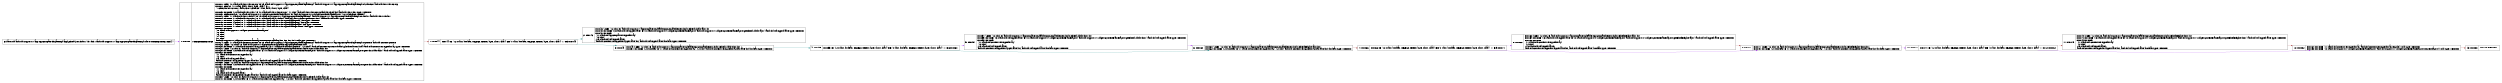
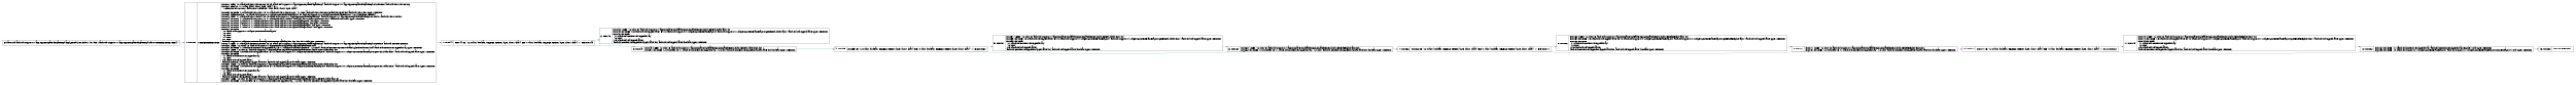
  digraph {
    rankdir=LR
    node [shape=record]
    edge [color=purple]
    n1 [label="{0\:\ 0x0000|MTH_ENTER_BLOCK\l|0x0000: IGET  (r0 I:android.view.ViewGroup) = (r5 I:android.support.v7.app.AppCompatDelegateImpl) android.support.v7.app.AppCompatDelegateImpl.mSubDecor android.view.ViewGroup \l0x0002: CONST  (r1 I:?[int, float, short, byte, char]) = \l  (16908290(0x1020002, float:2.3877235E\-38) ?[int, float, short, byte, char])\l \l0x0005: INVOKE  (r0 I:android.view.View) = (r0 I:android.view.ViewGroup), (r1 I:int) android.view.ViewGroup.findViewById(int):android.view.View type: VIRTUAL \l0x0009: CHECK_CAST  (r0 I:android.support.v7.widget.ContentFrameLayout) = (android.support.v7.widget.ContentFrameLayout) (r0 I:?[OBJECT, ARRAY]) \l0x000b: IGET  (r1 I:android.view.Window) = (r5 I:android.support.v7.app.AppCompatDelegateImpl) android.support.v7.app.AppCompatDelegateImpl.mWindow android.view.Window \l0x000d: INVOKE  (r1 I:android.view.View) = (r1 I:android.view.Window) android.view.Window.getDecorView():android.view.View type: VIRTUAL \l0x0011: INVOKE  (r2 I:int) = (r1 I:android.view.View) android.view.View.getPaddingLeft():int type: VIRTUAL \l0x0015: INVOKE  (r3 I:int) = (r1 I:android.view.View) android.view.View.getPaddingTop():int type: VIRTUAL \l0x0019: INVOKE  (r4 I:int) = (r1 I:android.view.View) android.view.View.getPaddingRight():int type: VIRTUAL \l0x001d: INVOKE  (r1 I:int) = (r1 I:android.view.View) android.view.View.getPaddingBottom():int type: VIRTUAL \l0x0021: INVOKE  \l  (r0 I:android.support.v7.widget.ContentFrameLayout)\l  (r2 I:int)\l  (r3 I:int)\l  (r4 I:int)\l  (r1 I:int)\l android.support.v7.widget.ContentFrameLayout.setDecorPadding(int, int, int, int):void type: VIRTUAL \l0x0024: IGET  (r1 I:android.content.Context) = (r5 I:android.support.v7.app.AppCompatDelegateImpl) android.support.v7.app.AppCompatDelegateImpl.mContext android.content.Context \l0x0026: SGET  (r2 I:int[]) =  android.support.v7.appcompat.R.styleable.AppCompatTheme int[] \l0x0028: INVOKE  (r1 I:android.content.res.TypedArray) = (r1 I:android.content.Context), (r2 I:int[]) android.content.Context.obtainStyledAttributes(int[]):android.content.res.TypedArray type: VIRTUAL \l0x002c: SGET  (r2 I:int) =  android.support.v7.appcompat.R.styleable.AppCompatTheme_windowMinWidthMajor int \l0x002e: INVOKE  (r3 I:android.util.TypedValue) = (r0 I:android.support.v7.widget.ContentFrameLayout) android.support.v7.widget.ContentFrameLayout.getMinWidthMajor():android.util.TypedValue type: VIRTUAL \l0x0032: INVOKE  \l  (r1 I:android.content.res.TypedArray)\l  (r2 I:int)\l  (r3 I:android.util.TypedValue)\l android.content.res.TypedArray.getValue(int, android.util.TypedValue):boolean type: VIRTUAL \l0x0035: SGET  (r2 I:int) =  android.support.v7.appcompat.R.styleable.AppCompatTheme_windowMinWidthMinor int \l0x0037: INVOKE  (r3 I:android.util.TypedValue) = (r0 I:android.support.v7.widget.ContentFrameLayout) android.support.v7.widget.ContentFrameLayout.getMinWidthMinor():android.util.TypedValue type: VIRTUAL \l0x003b: INVOKE  \l  (r1 I:android.content.res.TypedArray)\l  (r2 I:int)\l  (r3 I:android.util.TypedValue)\l android.content.res.TypedArray.getValue(int, android.util.TypedValue):boolean type: VIRTUAL \l0x003e: SGET  (r2 I:int) =  android.support.v7.appcompat.R.styleable.AppCompatTheme_windowFixedWidthMajor int \l0x0040: INVOKE  (r2 I:boolean) = (r1 I:android.content.res.TypedArray), (r2 I:int) android.content.res.TypedArray.hasValue(int):boolean type: VIRTUAL \l}"]
    n2 [label="{1\:\ 0x0044|0x0044: IF  (r2 I:?[int, boolean, OBJECT, ARRAY, byte, short, char]) == (0 ?[int, boolean, OBJECT, ARRAY, byte, short, char])  \-\> B:3:0x004f \l}"]
-   n3 [label="{2\:\ 0x0046|0x0046: SGET  (r2 I:int) =  android.support.v7.appcompat.R.styleable.AppCompatTheme_windowFixedWidthMajor int \l0x0048: INVOKE  (r3 I:android.util.TypedValue) = (r0 I:android.support.v7.widget.ContentFrameLayout) android.support.v7.widget.ContentFrameLayout.getFixedWidthMajor():android.util.TypedValue type: VIRTUAL \l0x004c: INVOKE  \l  (r1 I:android.appcompat.res.TypedArray)\l  (r2 I:int)\l  (r3 I:android.util.TypedValue)\l android.content.res.TypedArray.getValue(int, android.util.TypedValue):boolean type: VIRTUAL \l}"]
+   n3 [label="{2\:\ 0x0046|0x0046: SGET  (r2 I:int) =  android.support.v7.appcompat.R.styleable.AppCompatTheme_windowFixedWidthMajor int \l0x0048: INVOKE  (r3 I:android.util.TypedValue) = (r0 I:android.support.v7.widget.ContentFrameLayout) android.support.v7.widget.ContentFrameLayout.getFixedWidthMajor():android.util.TypedValue type: VIRTUAL \l0x004c: INVOKE  \l  (r1 I:android.content.res.TypedArray)\l  (r2 I:int)\l  (r3 I:android.util.TypedValue)\l android.content.res.TypedArray.getValue(int, android.util.TypedValue):boolean type: VIRTUAL \l}"]
    n4 [label="{3\:\ 0x004f|0x004f: SGET  (r2 I:int) =  android.support.v7.appcompat.R.styleable.AppCompatTheme_windowFixedWidthMinor int \l0x0051: INVOKE  (r2 I:boolean) = (r1 I:android.content.res.TypedArray), (r2 I:int) android.content.res.TypedArray.hasValue(int):boolean type: VIRTUAL \l}"]
    n5 [label="{4\:\ 0x0055|0x0055: IF  (r2 I:?[int, boolean, OBJECT, ARRAY, byte, short, char]) == (0 ?[int, boolean, OBJECT, ARRAY, byte, short, char])  \-\> B:6:0x0060 \l}"]
    n6 [label="{5\:\ 0x0057|0x0057: SGET  (r2 I:int) =  android.support.v7.appcompat.R.styleable.AppCompatTheme_windowFixedWidthMinor int \l0x0059: INVOKE  (r3 I:android.util.TypedValue) = (r0 I:android.support.v7.widget.ContentFrameLayout) android.support.v7.widget.ContentFrameLayout.getFixedWidthMinor():android.util.TypedValue type: VIRTUAL \l0x005d: INVOKE  \l  (r1 I:android.content.res.TypedArray)\l  (r2 I:int)\l  (r3 I:android.util.TypedValue)\l android.content.res.TypedArray.getValue(int, android.util.TypedValue):boolean type: VIRTUAL \l}"]
    n7 [label="{6\:\ 0x0060|0x0060: SGET  (r2 I:int) =  android.support.v7.appcompat.R.styleable.AppCompatTheme_windowFixedHeightMajor int \l0x0062: INVOKE  (r2 I:boolean) = (r1 I:android.content.res.TypedArray), (r2 I:int) android.content.res.TypedArray.hasValue(int):boolean type: VIRTUAL \l}"]
    n8 [label="{7\:\ 0x0066|0x0066: IF  (r2 I:?[int, boolean, OBJECT, ARRAY, byte, short, char]) == (0 ?[int, boolean, OBJECT, ARRAY, byte, short, char])  \-\> B:9:0x0071 \l}"]
    n9 [label="{8\:\ 0x0068|0x0068: SGET  (r2 I:int) =  android.support.v7.appcompat.R.styleable.AppCompatTheme_windowFixedHeightMajor int \l0x006a: INVOKE  (r3 I:android.util.TypedValue) = (r0 I:android.support.v7.widget.ContentFrameLayout) android.support.v7.widget.ContentFrameLayout.getFixedHeightMajor():android.util.TypedValue type: VIRTUAL \l0x006e: INVOKE  \l  (r1 I:android.content.res.TypedArray)\l  (r2 I:int)\l  (r3 I:android.util.TypedValue)\l android.content.res.TypedArray.getValue(int, android.util.TypedValue):boolean type: VIRTUAL \l}"]
    n10 [label="{9\:\ 0x0071|0x0071: SGET  (r2 I:int) =  android.support.v7.appcompat.R.styleable.AppCompatTheme_windowFixedHeightMinor int \l0x0073: INVOKE  (r2 I:boolean) = (r1 I:android.content.res.TypedArray), (r2 I:int) android.content.res.TypedArray.hasValue(int):boolean type: VIRTUAL \l}"]
    n11 [label="{10\:\ 0x0077|0x0077: IF  (r2 I:?[int, boolean, OBJECT, ARRAY, byte, short, char]) == (0 ?[int, boolean, OBJECT, ARRAY, byte, short, char])  \-\> B:12:0x0082 \l}"]
    n12 [label="{11\:\ 0x0079|0x0079: SGET  (r2 I:int) =  android.support.v7.appcompat.R.styleable.AppCompatTheme_windowFixedHeightMinor int \l0x007b: INVOKE  (r3 I:android.util.TypedValue) = (r0 I:android.support.v7.widget.ContentFrameLayout) android.support.v7.widget.ContentFrameLayout.getFixedHeightMinor():android.util.TypedValue type: VIRTUAL \l0x007f: INVOKE  \l  (r1 I:android.content.res.TypedArray)\l  (r2 I:int)\l  (r3 I:android.util.TypedValue)\l android.content.res.TypedArray.getValue(int, android.util.TypedValue):boolean type: VIRTUAL \l}"]
    n13 [label="{12\:\ 0x0082|0x0082: INVOKE  (r1 I:android.content.res.TypedArray) android.content.res.TypedArray.recycle():void type: VIRTUAL \l0x0085: INVOKE  (r0 I:android.support.v7.widget.ContentFrameLayout) android.support.v7.widget.ContentFrameLayout.requestLayout():void type: VIRTUAL \l}"]
    n14 [label="{13\:\ 0x0088|0x0088: RETURN   \l}"]
    n15 [label="{private void android.support.v7.app.AppCompatDelegateImpl.applyFixedSizeWindow((r5 'this' I:android.support.v7.app.AppCompatDelegateImpl A[IMMUTABLE_TYPE, THIS])) }"]
    n1 -> n2 [color=brown]
    n2 -> n3 [color=teal style=dashed]
    n2 -> n4 [color=teal]
    n4 -> n5 [color=teal]
    n5 -> n6 [style=dashed]
    n5 -> n7 [color=teal]
    n6 -> n7
    n7 -> n8 [color=brown]
    n8 -> n9 [style=dashed]
    n8 -> n10
    n9 -> n10 [color=brown]
    n10 -> n11 [style=dashed]
    n11 -> n12 [color=brown style=dashed]
    n11 -> n13
    n12 -> n13 [color=brown]
    n13 -> n14 [color=brown]
    n15 -> n1
  }
